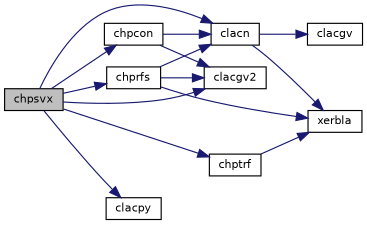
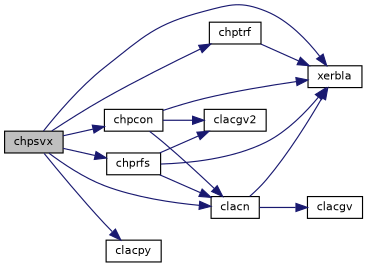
  digraph {
    rankdir=LR
    node [color=black fillcolor=white fontname=Helvetica fontsize=10 shape=record style=filled]
    edge [color=midnightblue fontname=Helvetica fontsize=10 labelfontname=Helvetica labelfontsize=10 style=solid]
    n1 [fillcolor=grey75 fontcolor=black height=0.2 label=chpsvx width=0.4]
    n2 [height=0.2 label=chpcon width=0.4]
    n3 [height=0.2 label=clacn width=0.4]
    n4 [height=0.2 label=xerbla width=0.4]
    n5 [height=0.2 label=chprfs width=0.4]
    n6 [height=0.2 label=chptrf width=0.4]
    n7 [height=0.2 label=clacpy width=0.4]
    n8 [height=0.2 label=clacgv2 width=0.4]
    n9 [height=0.2 label=clacgv width=0.4]
    n1 -> n2
    n1 -> n3
-   n1 -> n8
+   n1 -> n4
    n1 -> n5
    n1 -> n6
    n1 -> n7
    n2 -> n3
+   n2 -> n4
    n2 -> n8
    n3 -> n4
    n3 -> n9
    n5 -> n3
    n5 -> n4
    n5 -> n8
    n6 -> n4
  }
